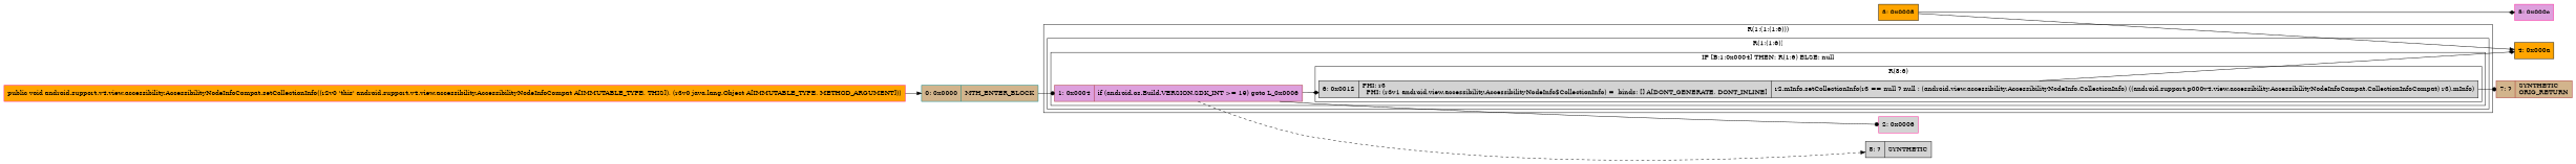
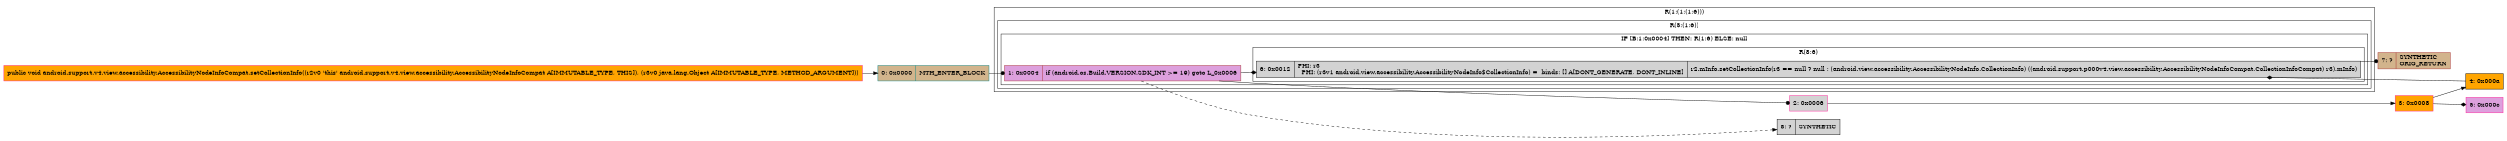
  digraph {
    rankdir=LR
    node [color=deeppink fillcolor=lightgrey shape=record style=filled]
    edge [arrowhead=normal]
    n1 [color=black label="{6\:\ 0x0012|PHI: r3 \l  PHI: (r3v1 android.view.accessibility.AccessibilityNodeInfo$CollectionInfo) =  binds: [] A[DONT_GENERATE, DONT_INLINE]\l|r2.mInfo.setCollectionInfo(r3 == null ? null : (android.view.accessibility.AccessibilityNodeInfo.CollectionInfo) ((android.support.p000v4.view.accessibility.AccessibilityNodeInfoCompat.CollectionInfoCompat) r3).mInfo)\l}"]
    n2 [color=brown fillcolor=plum label="{1\:\ 0x0004|if (android.os.Build.VERSION.SDK_INT \>= 19) goto L_0x0006\l}"]
    n3 [color=brown fillcolor=tan label="{7\:\ ?|SYNTHETIC\lORIG_RETURN\l}"]
    n4 [label="{2\:\ 0x0006}"]
    n5 [color=black label="{8\:\ ?|SYNTHETIC\l}"]
-   n6 [color=black fillcolor=orange label="{3\:\ 0x0008}"]
+   n6 [fillcolor=orange label="{3\:\ 0x0008}"]
    n7 [color=teal fillcolor=tan label="{0\:\ 0x0000|MTH_ENTER_BLOCK\l}"]
    n8 [color=black fillcolor=orange label="{4\:\ 0x000a}"]
    n9 [fillcolor=plum label="{5\:\ 0x000c}"]
    n10 [fillcolor=orange label="{public void android.support.v4.view.accessibility.AccessibilityNodeInfoCompat.setCollectionInfo((r2v0 'this' android.support.v4.view.accessibility.AccessibilityNodeInfoCompat A[IMMUTABLE_TYPE, THIS]), (r3v0 java.lang.Object A[IMMUTABLE_TYPE, METHOD_ARGUMENT])) }"]
    subgraph cluster_1 {
      label="R(1:(1:(1:6)))"
      subgraph cluster_2 {
-       label="R(1:(1:6))"
+       label="R(5:(1:6))"
        subgraph cluster_3 {
          label="IF [B:1:0x0004] THEN: R(1:6) ELSE: null"
          n2
          subgraph cluster_4 {
            label="R(8:6)"
            n1
          }
        }
      }
    }
    n1 -> n3 [arrowhead=dot]
    n2 -> n1 [arrowhead=diamond]
    n2 -> n4 [arrowhead=dot]
    n2 -> n5 [style=dashed]
+   n4 -> n6
    n6 -> n8
    n6 -> n9 [arrowhead=diamond]
    n7 -> n2 [arrowhead=dot]
-   n1 -> n8 [arrowhead=diamond]
+   n8 -> n1 [arrowhead=diamond]
    n10 -> n7
  }
